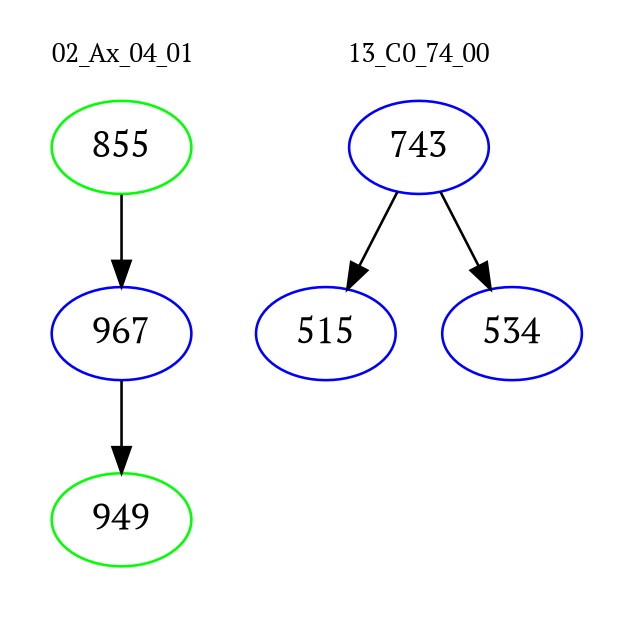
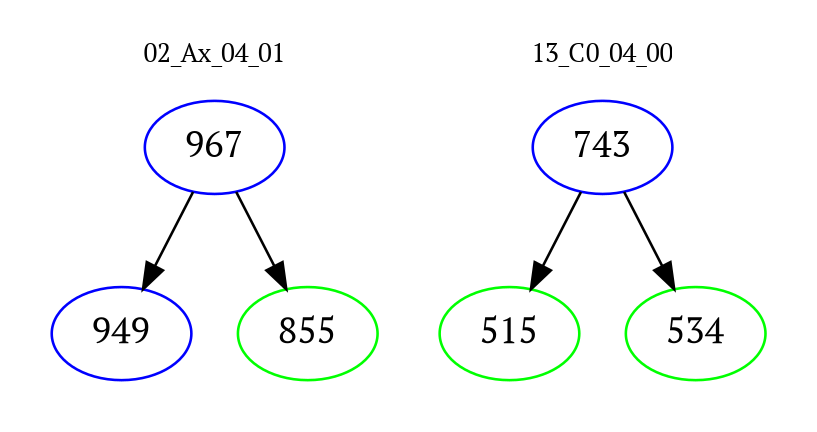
  digraph {
    fontname="PT Serif"
    node [color=green fontname="PT Serif"]
    edge [color=black fontname="PT Serif"]
    n1 [color=blue label=967]
-   n2 [label=949]
+   n2 [color=blue label=949]
    n3 [label=855]
    n4 [color=blue label=743]
-   n5 [color=blue label=515]
-   n6 [color=blue label=534]
+   n5 [label=515]
+   n6 [label=534]
    subgraph cluster_1 {
      color=white
      fontsize=10
      label="02_Ax_04_01"
      n1
      n2
      n3
    }
    subgraph cluster_2 {
      color=white
      fontsize=10
-     label="13_C0_74_00"
+     label="13_C0_04_00"
      n4
      n5
      n6
    }
    n1 -> n2
-   n3 -> n1
+   n1 -> n3
    n4 -> n5
    n4 -> n6
  }
